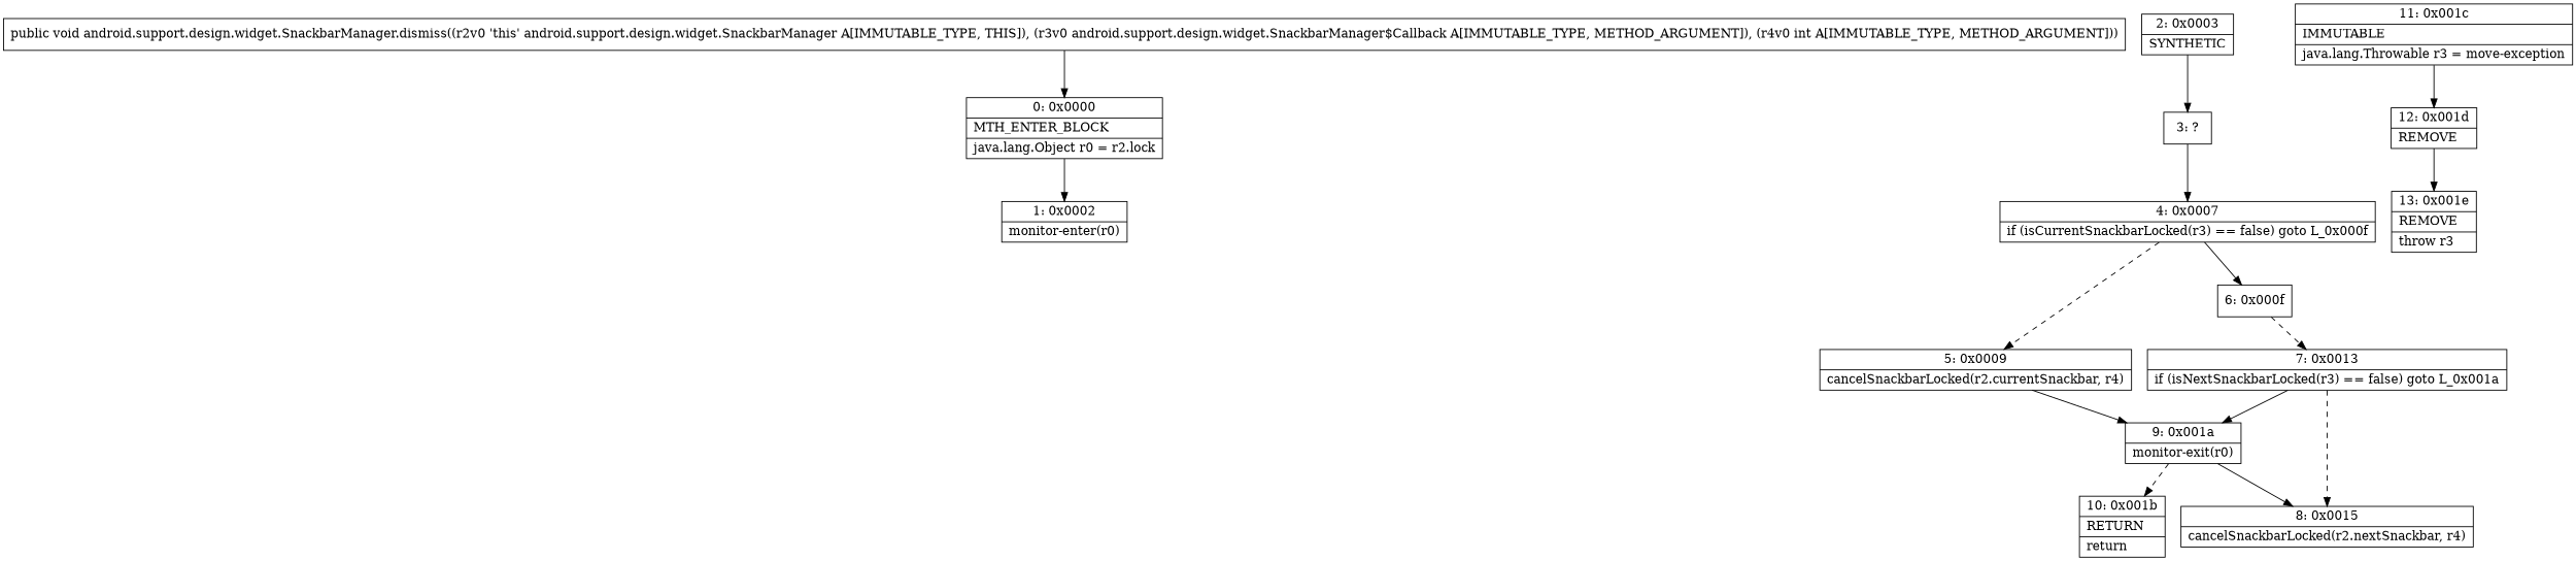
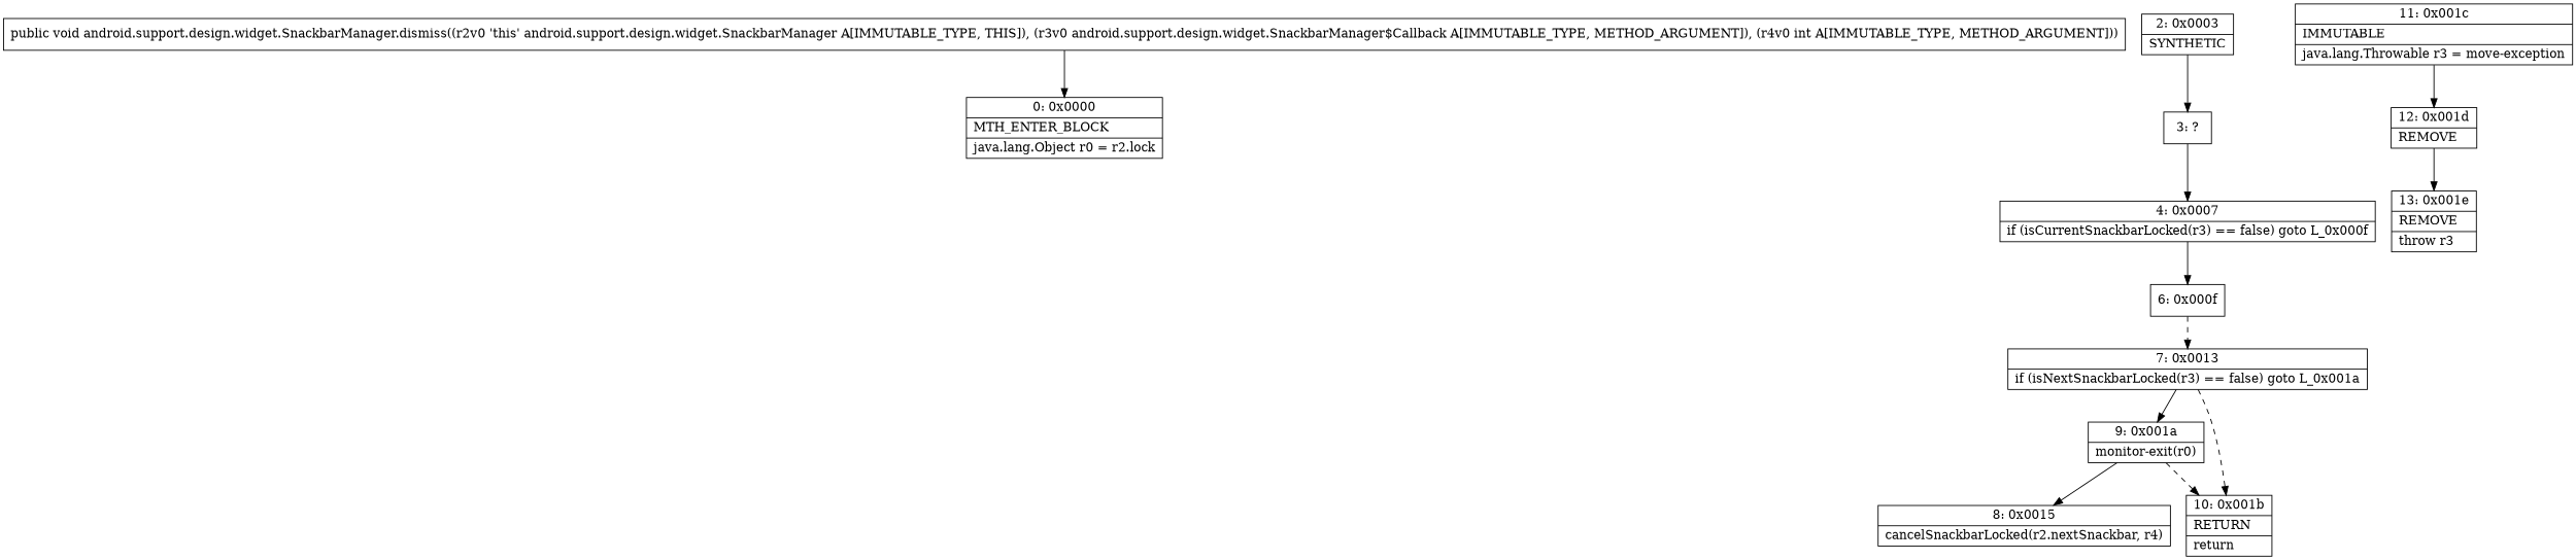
  digraph {
    node [shape=record]
    n1 [label="{0\:\ 0x0000|MTH_ENTER_BLOCK\l|java.lang.Object r0 = r2.lock\l}"]
-   n2 [label="{1\:\ 0x0002|monitor\-enter(r0)\l}"]
    n3 [label="{2\:\ 0x0003|SYNTHETIC\l}"]
    n4 [label="{3\:\ ?}"]
    n5 [label="{4\:\ 0x0007|if (isCurrentSnackbarLocked(r3) == false) goto L_0x000f\l}"]
    n6 [label="{11\:\ 0x001c|IMMUTABLE\l|java.lang.Throwable r3 = move\-exception\l}"]
    n7 [label="{12\:\ 0x001d|REMOVE\l}"]
-   n8 [label="{5\:\ 0x0009|cancelSnackbarLocked(r2.currentSnackbar, r4)\l}"]
    n9 [label="{6\:\ 0x000f}"]
    n10 [label="{9\:\ 0x001a|monitor\-exit(r0)\l}"]
    n11 [label="{7\:\ 0x0013|if (isNextSnackbarLocked(r3) == false) goto L_0x001a\l}"]
    n12 [label="{8\:\ 0x0015|cancelSnackbarLocked(r2.nextSnackbar, r4)\l}"]
    n13 [label="{10\:\ 0x001b|RETURN\l|return\l}"]
    n14 [label="{13\:\ 0x001e|REMOVE\l|throw r3\l}"]
    n15 [label="{public void android.support.design.widget.SnackbarManager.dismiss((r2v0 'this' android.support.design.widget.SnackbarManager A[IMMUTABLE_TYPE, THIS]), (r3v0 android.support.design.widget.SnackbarManager$Callback A[IMMUTABLE_TYPE, METHOD_ARGUMENT]), (r4v0 int A[IMMUTABLE_TYPE, METHOD_ARGUMENT])) }"]
-   n1 -> n2
    n3 -> n4
    n4 -> n5
-   n5 -> n8 [style=dashed]
    n5 -> n9
    n6 -> n7
    n7 -> n14
-   n8 -> n10
    n9 -> n11 [style=dashed]
    n10 -> n12
    n10 -> n13 [style=dashed]
    n11 -> n10
-   n11 -> n12 [style=dashed]
+   n11 -> n13 [style=dashed]
    n15 -> n1
  }
